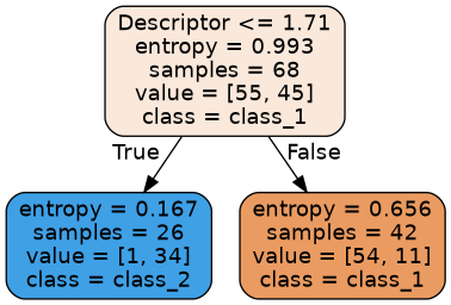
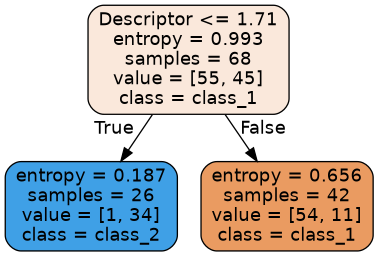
  digraph {
    node [color=black fontname=helvetica shape=box style="filled, rounded"]
    edge [fontname=helvetica labeldistance=2.5]
    n1 [fillcolor="#fae8db" label="Descriptor <= 1.71\nentropy = 0.993\nsamples = 68\nvalue = [55, 45]\nclass = class_1"]
-   n2 [fillcolor="#3fa0e6" label="entropy = 0.167\nsamples = 26\nvalue = [1, 34]\nclass = class_2"]
+   n2 [fillcolor="#3fa0e6" label="entropy = 0.187\nsamples = 26\nvalue = [1, 34]\nclass = class_2"]
    n3 [fillcolor="#ea9b61" label="entropy = 0.656\nsamples = 42\nvalue = [54, 11]\nclass = class_1"]
    n1 -> n2 [headlabel=True labelangle=45]
    n1 -> n3 [headlabel=False labelangle=-45]
  }
